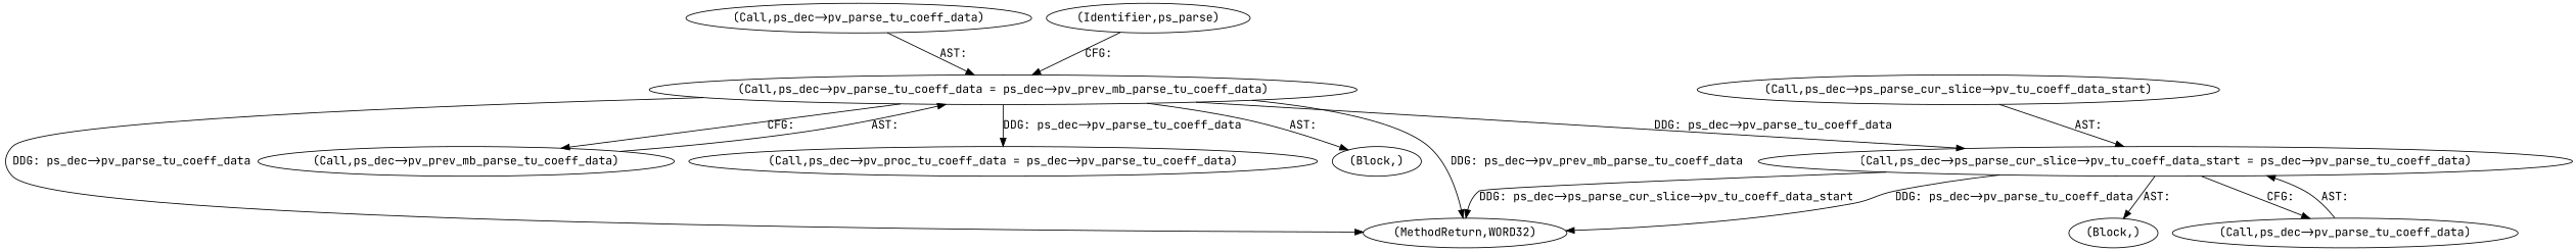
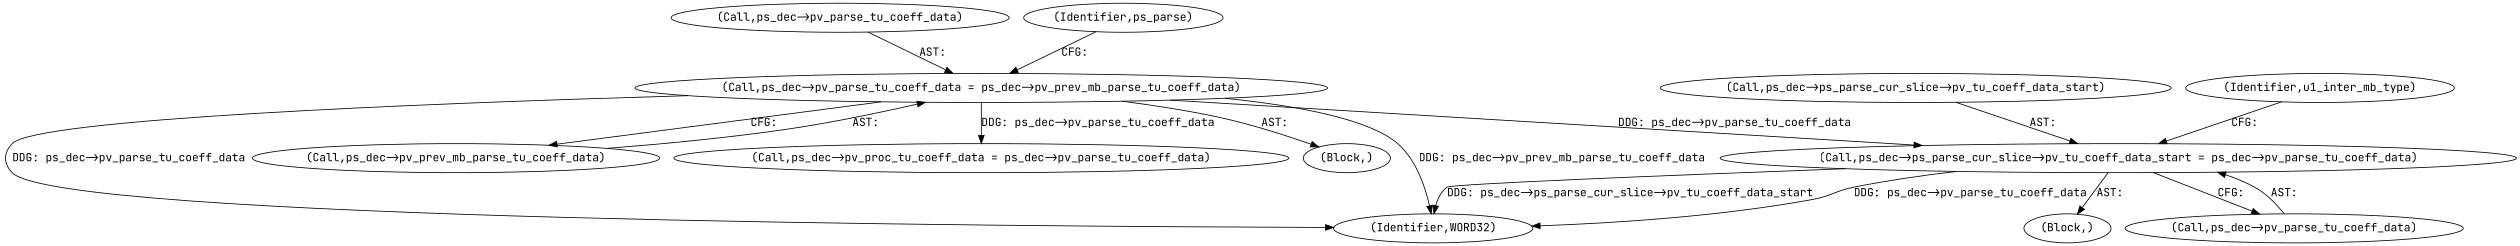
  digraph {
    fontname="JetBrains Mono"
    node [fontname="JetBrains Mono"]
    edge [fontname="JetBrains Mono"]
    n1 [label="(Call,ps_dec->ps_parse_cur_slice->pv_tu_coeff_data_start = ps_dec->pv_parse_tu_coeff_data)"]
    n2 [label="(Call,ps_dec->pv_parse_tu_coeff_data)"]
-   n3 [label="(MethodReturn,WORD32)"]
+   n3 [label="(Identifier,WORD32)"]
    n4 [label="(Block,)"]
    n5 [label="(Call,ps_dec->pv_parse_tu_coeff_data = ps_dec->pv_prev_mb_parse_tu_coeff_data)"]
    n6 [label="(Call,ps_dec->pv_prev_mb_parse_tu_coeff_data)"]
    n7 [label="(Call,ps_dec->pv_proc_tu_coeff_data = ps_dec->pv_parse_tu_coeff_data)"]
    n8 [label="(Block,)"]
    n9 [label="(Call,ps_dec->pv_parse_tu_coeff_data)"]
    n10 [label="(Call,ps_dec->ps_parse_cur_slice->pv_tu_coeff_data_start)"]
    n11 [label="(Identifier,ps_parse)"]
+   n12 [label="(Identifier,u1_inter_mb_type)"]
    n1 -> n2 [label="CFG: "]
    n1 -> n3 [label="DDG: ps_dec->ps_parse_cur_slice->pv_tu_coeff_data_start"]
    n1 -> n3 [label="DDG: ps_dec->pv_parse_tu_coeff_data"]
    n1 -> n4 [label="AST: "]
    n2 -> n1 [label="AST: "]
    n5 -> n1 [label="DDG: ps_dec->pv_parse_tu_coeff_data"]
    n5 -> n3 [label="DDG: ps_dec->pv_prev_mb_parse_tu_coeff_data"]
    n5 -> n3 [label="DDG: ps_dec->pv_parse_tu_coeff_data"]
    n5 -> n6 [label="CFG: "]
    n5 -> n7 [label="DDG: ps_dec->pv_parse_tu_coeff_data"]
    n5 -> n8 [label="AST: "]
    n6 -> n5 [label="AST: "]
    n9 -> n5 [label="AST: "]
    n10 -> n1 [label="AST: "]
    n11 -> n5 [label="CFG: "]
+   n12 -> n1 [label="CFG: "]
  }
